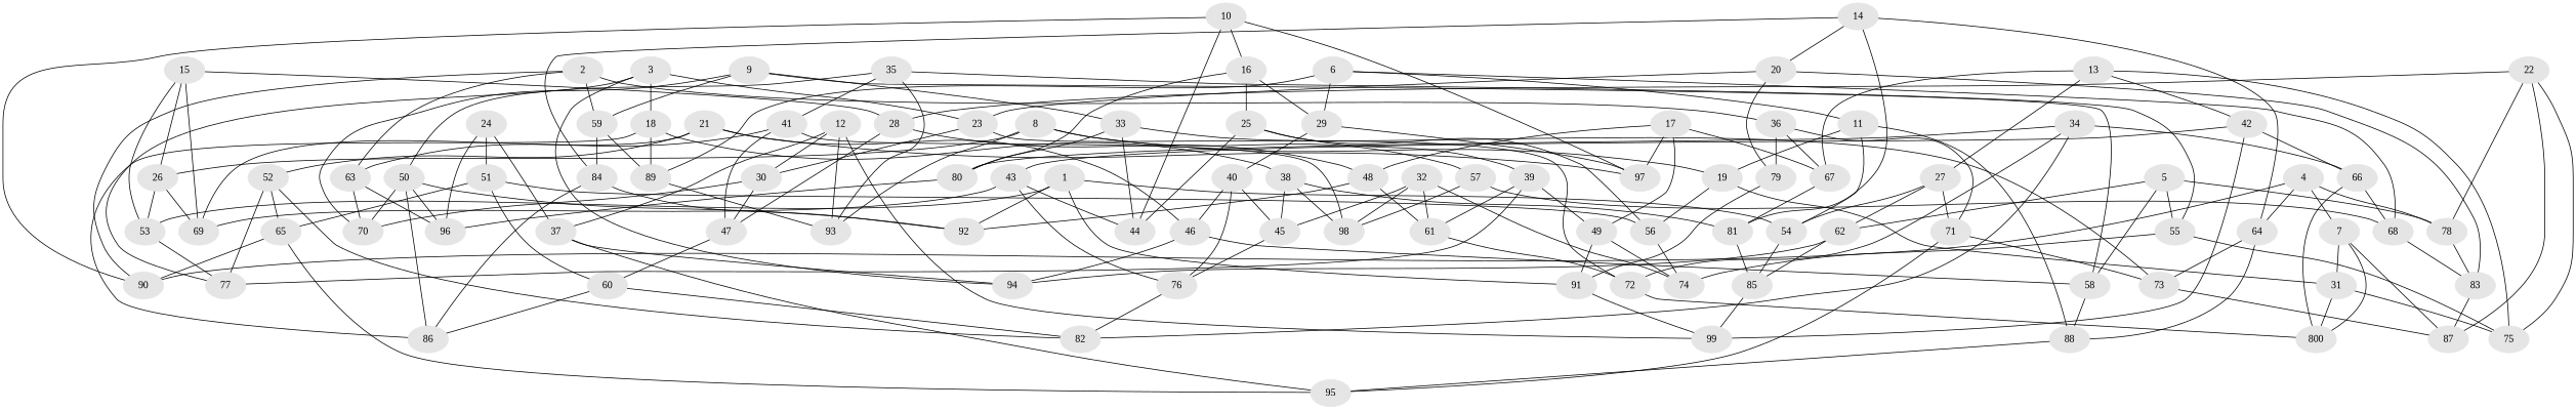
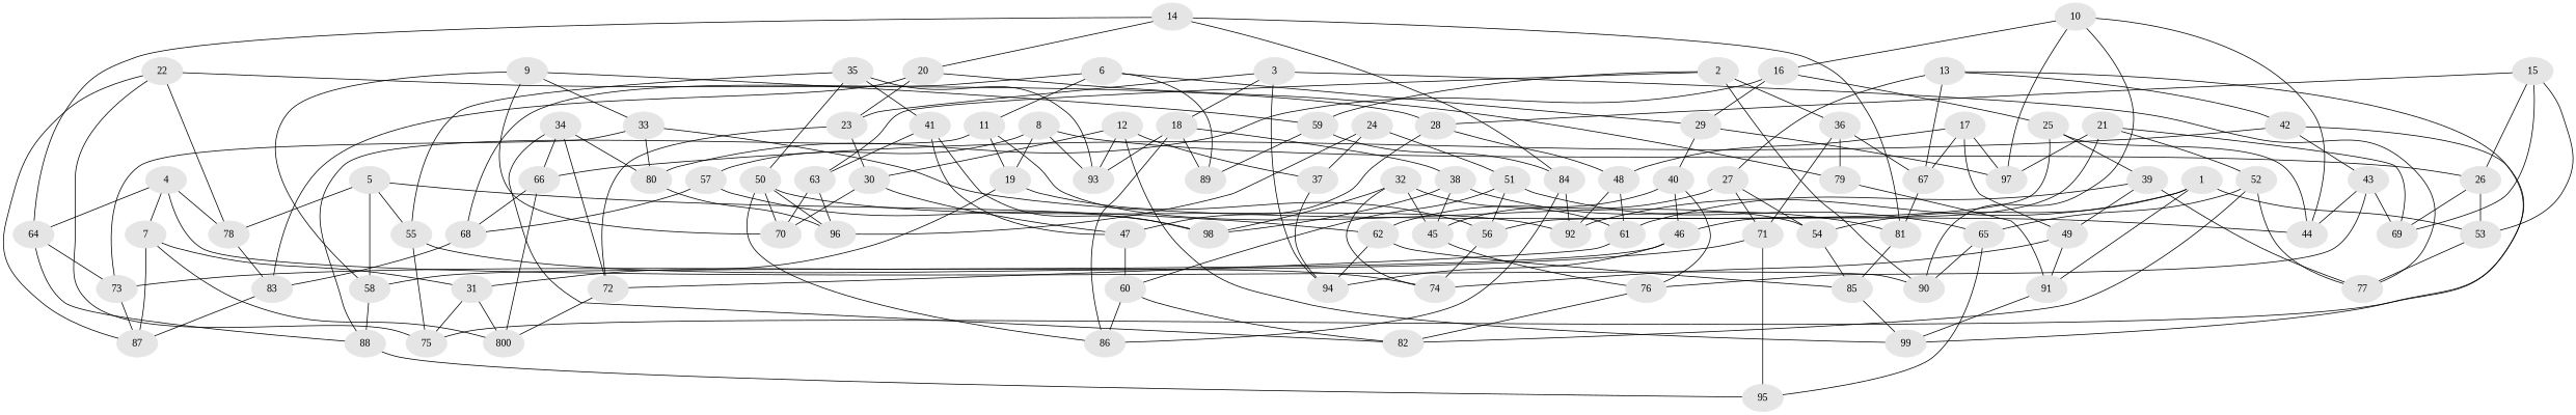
  graph {
    fontname="Liberation Serif"
    node [color=gray90 fontname="Liberation Serif" style=filled]
    edge [fontname="Liberation Serif"]
    1
    53
    54
    91
    92
    77
    85
    99
    2
    36
    59
    63
    90
    67
    79
    71
    89
    84
    70
    96
    3
    18
    23
    94
    38
    86
    30
    72
    4
    7
    64
    78
    31
    87
    n35 [label=800]
    88
    73
    83
    5
    55
    58
    62
    75
    74
    6
    11
    29
    68
    19
    97
    40
    93
    8
    26
    57
    56
    69
    98
    9
    33
    44
    80
    10
    16
    25
    95
    12
    37
    47
    13
    27
    42
    66
    43
    81
    14
    20
    15
    28
    48
    39
    17
    49
    61
    45
    21
    46
    52
    82
    65
    22
    24
    51
    60
    76
    32
    34
    35
    41
    50
    1 -- 53
    1 -- 54
    1 -- 91
    1 -- 92
    53 -- 77
    54 -- 85
    91 -- 99
    85 -- 99
    2 -- 36
    2 -- 59
    2 -- 63
    2 -- 90
    36 -- 67
    36 -- 79
    36 -- 71
    59 -- 89
    59 -- 84
    63 -- 70
    63 -- 96
    67 -- 81
    79 -- 91
    71 -- 73
    71 -- 95
-   89 -- 93
+   18 -- 93
    84 -- 92
    84 -- 86
    3 -- 77
    3 -- 18
    3 -- 23
    3 -- 94
    18 -- 89
    18 -- 38
    18 -- 86
    23 -- 30
    23 -- 72
    38 -- 98
    38 -- 81
    38 -- 45
    30 -- 70
    30 -- 47
    72 -- n35
    4 -- 90
    4 -- 7
    4 -- 64
    4 -- 78
    7 -- 31
    7 -- 87
    7 -- n35
    64 -- 88
    64 -- 73
    78 -- 83
    31 -- n35
    31 -- 75
    88 -- 95
    73 -- 87
    83 -- 87
    5 -- 78
    5 -- 55
    5 -- 58
    5 -- 62
    55 -- 75
    55 -- 74
    58 -- 88
    62 -- 85
    62 -- 94
    6 -- 89
    6 -- 11
    6 -- 29
    6 -- 68
    11 -- 54
    11 -- 88
    11 -- 19
    29 -- 97
    29 -- 40
    68 -- 83
    19 -- 31
    19 -- 56
    40 -- 45
    40 -- 46
    40 -- 76
    8 -- 19
    8 -- 93
    8 -- 26
    8 -- 57
    26 -- 53
    26 -- 69
    57 -- 68
    57 -- 98
    56 -- 74
    9 -- 59
    9 -- 70
    9 -- 58
    9 -- 33
    33 -- 73
    33 -- 44
    33 -- 80
    80 -- 96
    10 -- 90
    10 -- 97
    10 -- 44
    10 -- 16
    16 -- 29
    16 -- 80
    16 -- 25
    25 -- 56
    25 -- 44
    25 -- 39
    12 -- 99
    12 -- 30
    12 -- 93
    12 -- 37
    37 -- 94
-   37 -- 95
    47 -- 60
    13 -- 67
    13 -- 75
    13 -- 27
    13 -- 42
    27 -- 54
    27 -- 71
    27 -- 62
    42 -- 99
    42 -- 66
    42 -- 43
    66 -- n35
    66 -- 68
    43 -- 69
    43 -- 44
    43 -- 76
    81 -- 85
    14 -- 84
    14 -- 64
    14 -- 81
    14 -- 20
    20 -- 79
    20 -- 23
    20 -- 83
    15 -- 53
    15 -- 26
    15 -- 69
    15 -- 28
    28 -- 47
    28 -- 48
    48 -- 92
    48 -- 61
    39 -- 77
    39 -- 49
    39 -- 61
    17 -- 67
    17 -- 97
    17 -- 48
    17 -- 49
    49 -- 91
    49 -- 74
    61 -- 72
    45 -- 76
    21 -- 97
    21 -- 69
    21 -- 46
    21 -- 52
    46 -- 94
    46 -- 58
    52 -- 77
    52 -- 82
    52 -- 65
    65 -- 90
    65 -- 95
    22 -- 78
    22 -- 87
    22 -- 75
    22 -- 28
    24 -- 96
    24 -- 37
    24 -- 51
    51 -- 56
    51 -- 65
    51 -- 60
    60 -- 86
    60 -- 82
    76 -- 82
    32 -- 74
    32 -- 98
    32 -- 61
    32 -- 45
    34 -- 72
    34 -- 80
    34 -- 66
    34 -- 82
    35 -- 55
    35 -- 93
    35 -- 41
    35 -- 50
    41 -- 63
    41 -- 98
    41 -- 47
    50 -- 92
    50 -- 70
    50 -- 96
    50 -- 86
  }
